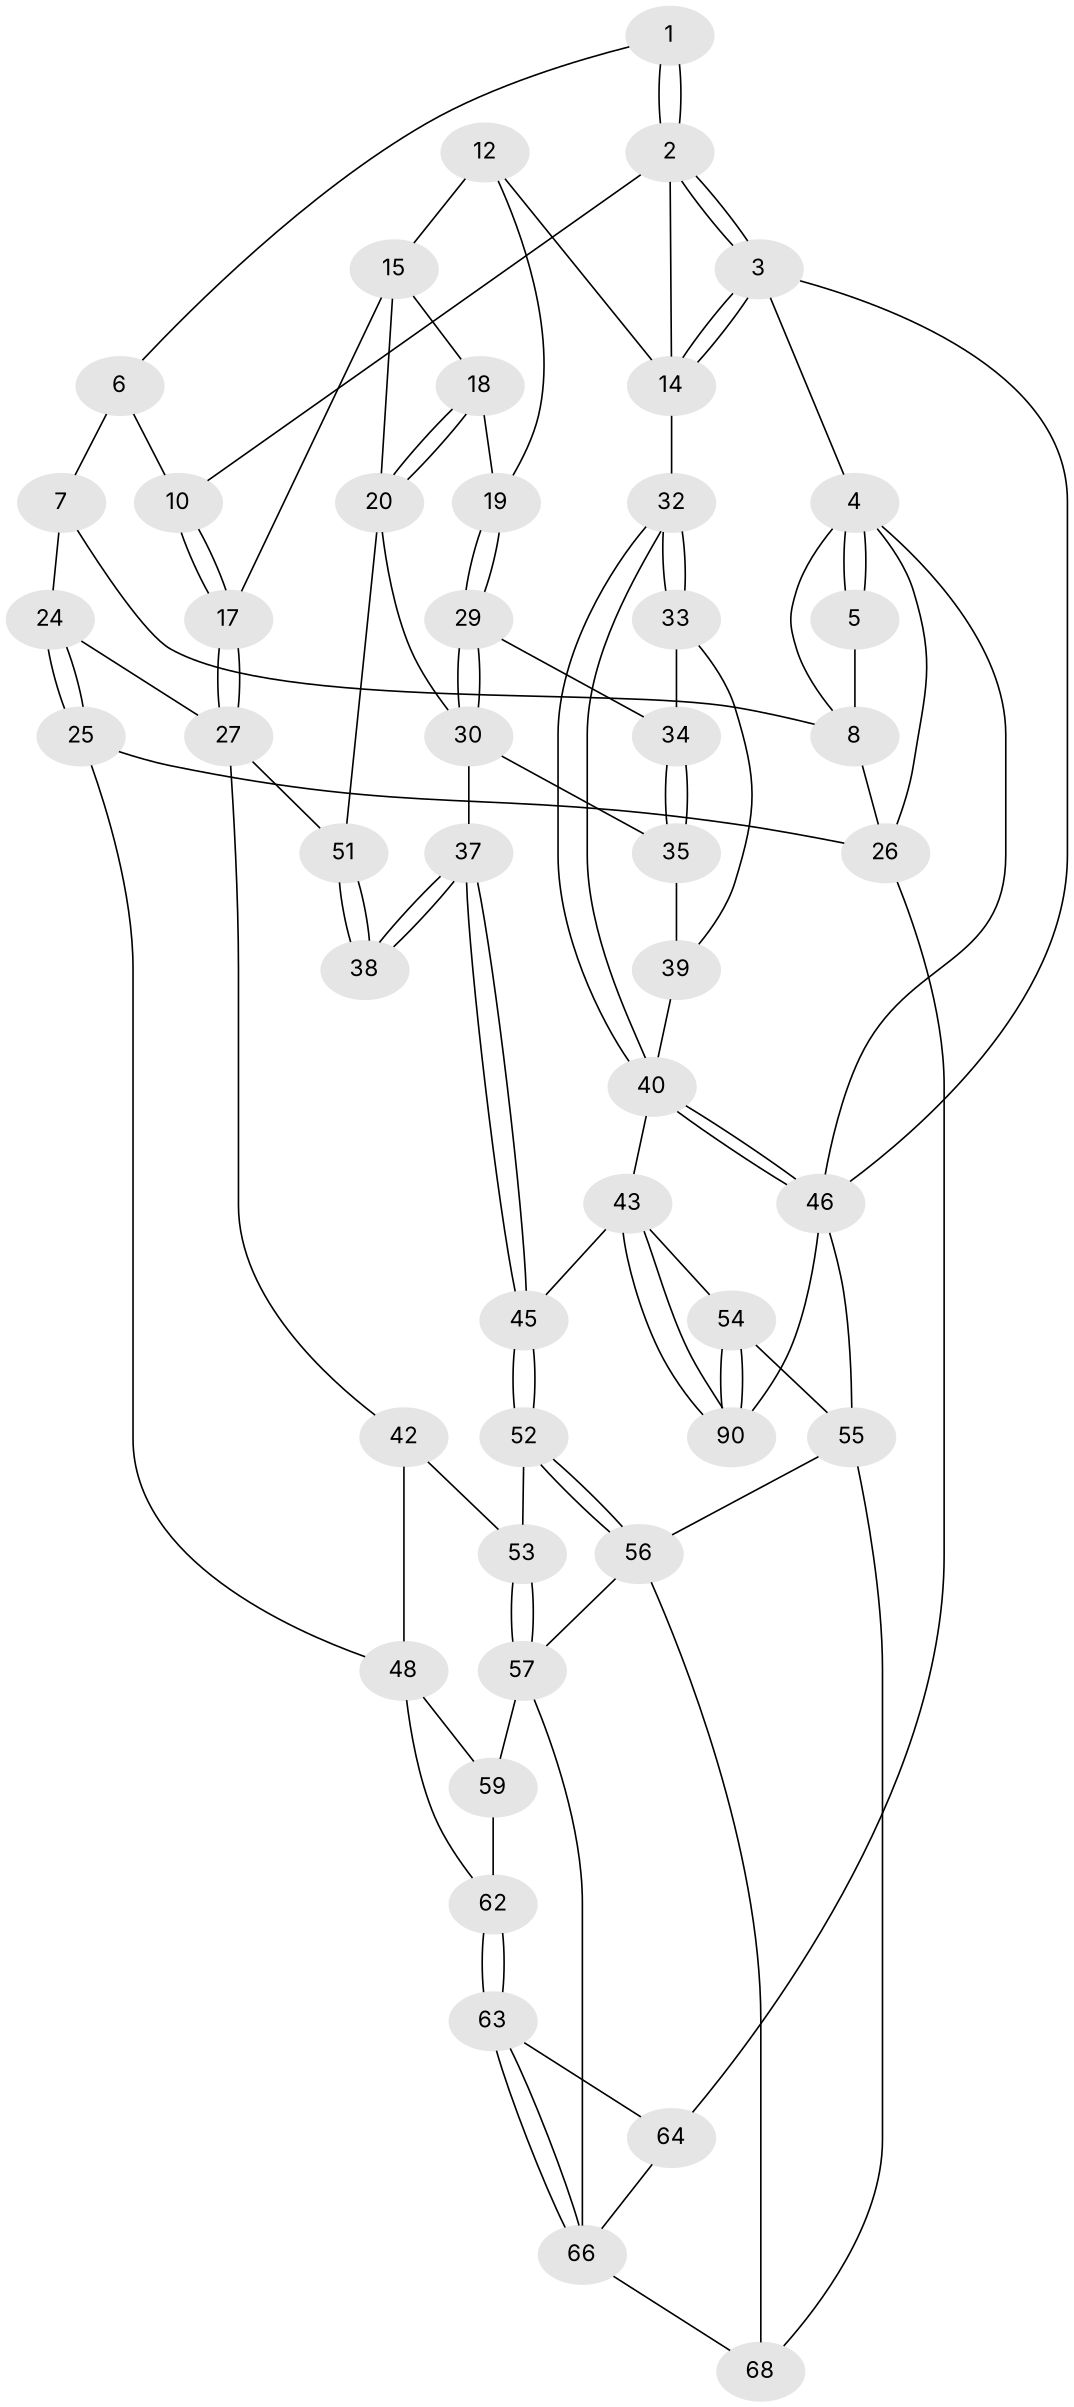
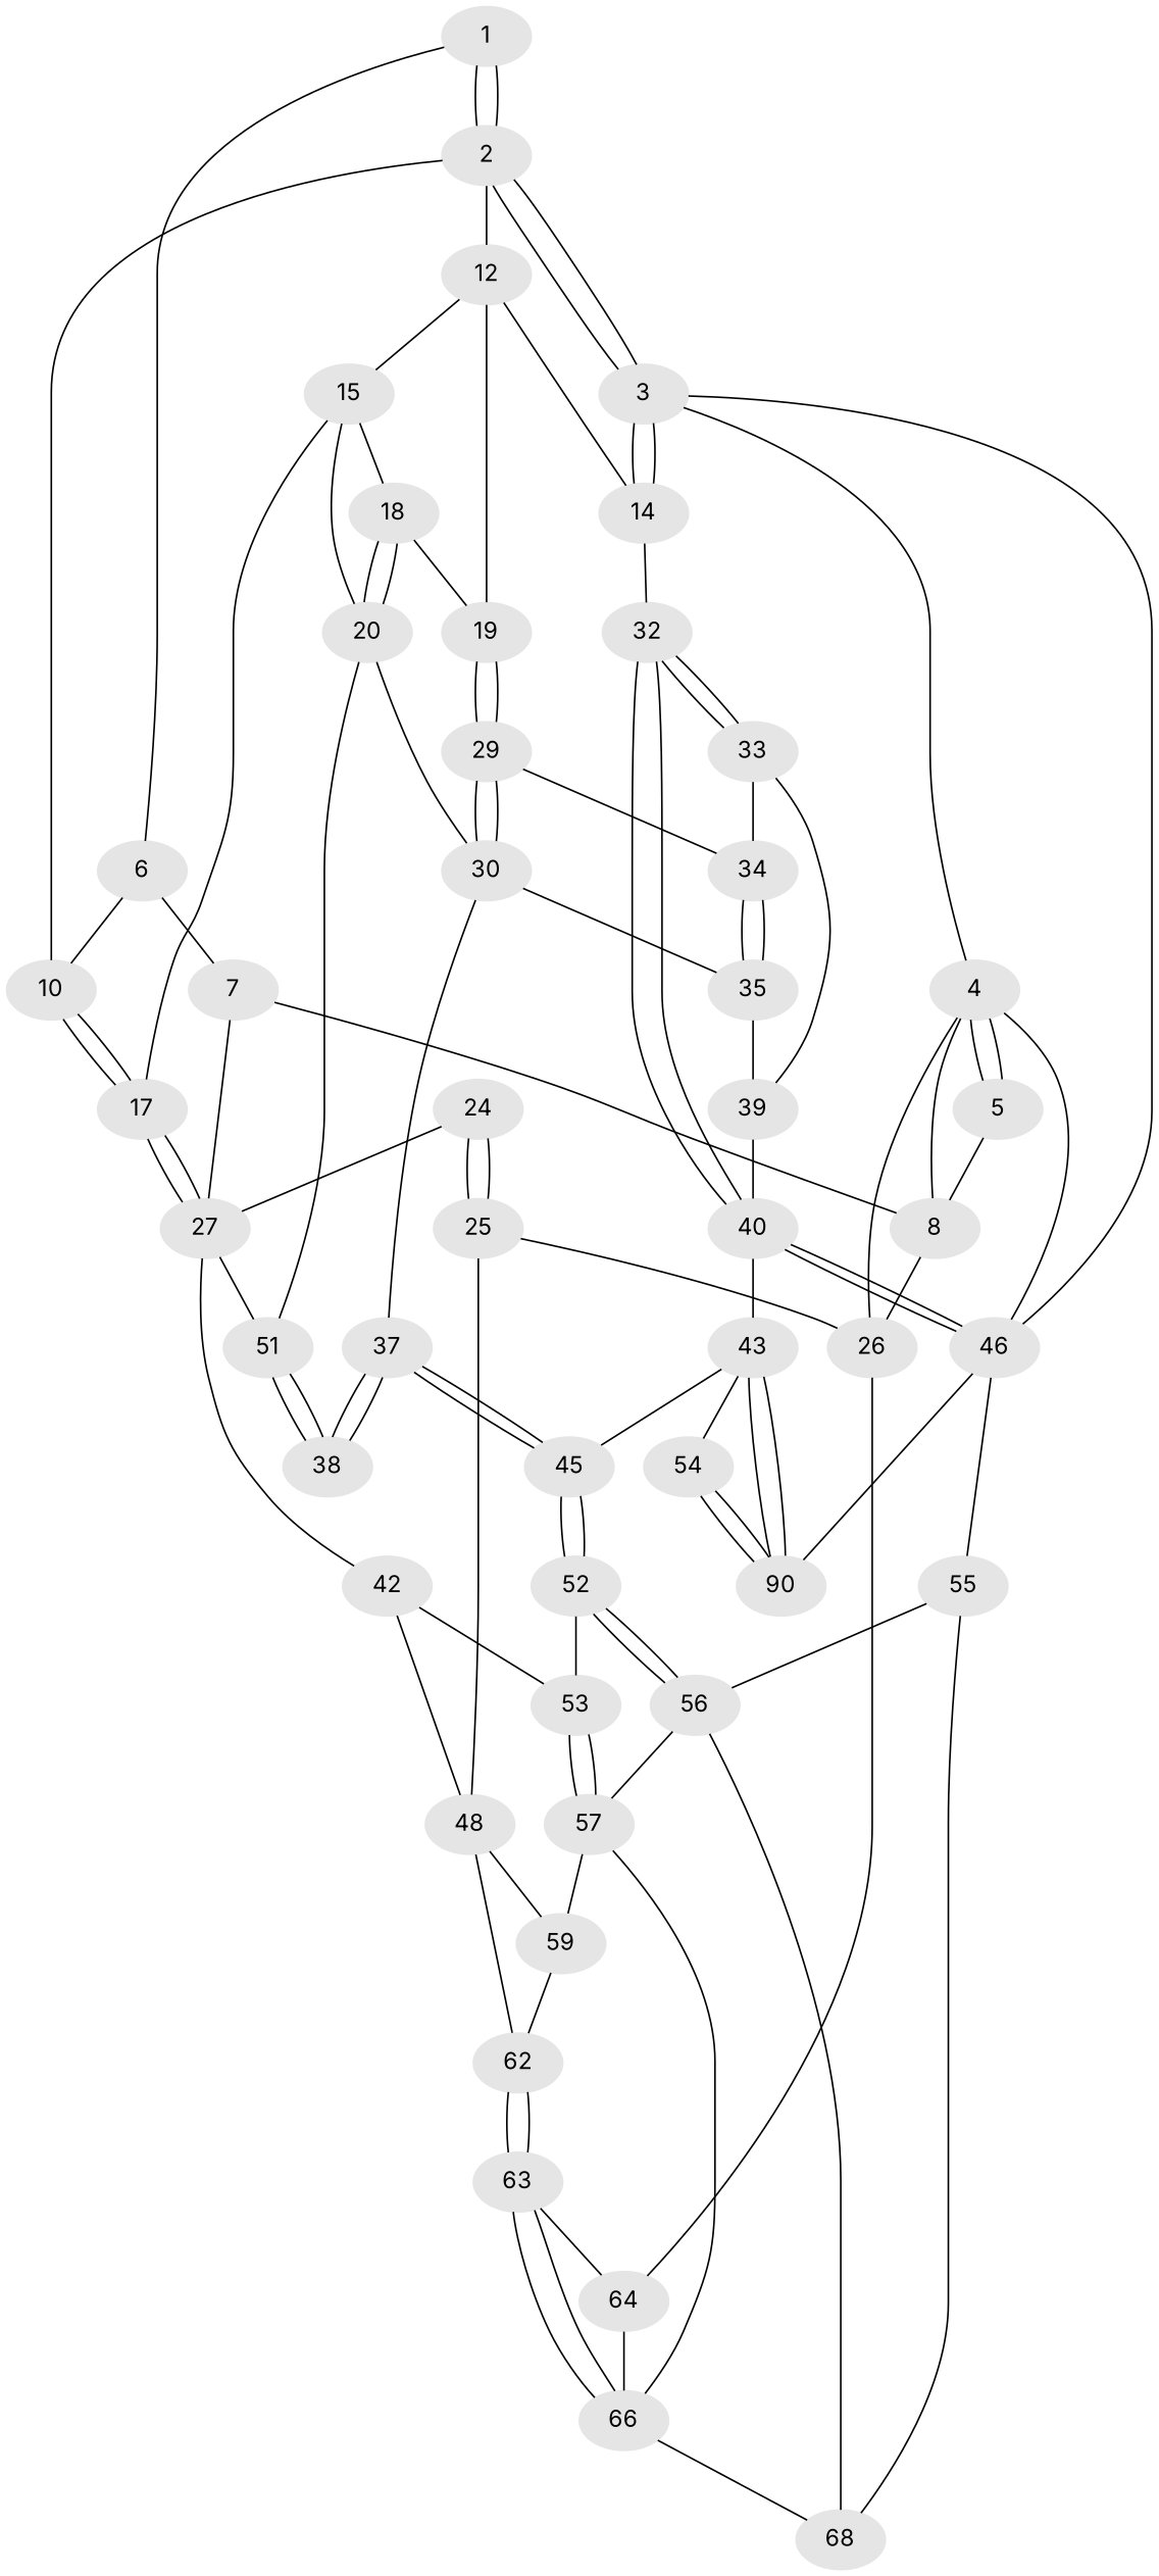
  graph {
    fontname=Inter
    node [color=gray90 fontname=Inter style=filled]
    edge [fontname=Inter]
    2 [super="+9"]
    1
    6 [super="+11"]
    3
    10
    12 [super="+13"]
    7 [super="+23"]
    4 [super="+51"]
    14
    46 [super="+61"]
    17
    15 [super="+16"]
    19
    5
    8 [super="+22"]
    26 [super="+50"]
    32
    n18 [label=90]
    55 [super="+67"]
    64 [super="+70"]
    66 [super="+69"]
    24
    27 [super="+28"]
    25
    18
    20 [super="+21"]
    29
    33
    40 [super="+41"]
    30 [super="+36"]
    n31 [label=51]
    42 [super="+47"]
    34
    35
    37
    38
    48 [super="+49"]
    59
    62
    53
    39
    45
    43 [super="+44"]
    52
    54
    57 [super="+58"]
    56 [super="+65"]
    68
    63
    2 -- 3
    2 -- 3
    2 -- 10
-   2 -- 14
+   2 -- 12
    1 -- 2
    1 -- 2
    1 -- 6
    6 -- 10
    6 -- 7 [weight=2]
    3 -- 4
    3 -- 14
    3 -- 14
    3 -- 46
    10 -- 17
    10 -- 17
    12 -- 14
    12 -- 15
    12 -- 19
    7 -- 8
-   7 -- 24
+   7 -- 27
    4 -- 46
    4 -- 5
    4 -- 5
    4 -- 8
    4 -- 26
    14 -- 32
    46 -- n18
    46 -- 55
    17 -- 27
    17 -- 27
    15 -- 17
    15 -- 18
    15 -- 20
    19 -- 29
    19 -- 29
    5 -- 8
    8 -- 26
    26 -- 64
    32 -- 33
    32 -- 33
    32 -- 40
    32 -- 40
    55 -- 56
    55 -- 68
    64 -- 66
    66 -- 68
    24 -- 27
    24 -- 25
    24 -- 25
    27 -- n31
    27 -- 42
    25 -- 26
    25 -- 48
    18 -- 19
    18 -- 20
    18 -- 20
    20 -- 30
    20 -- n31
    29 -- 30
    29 -- 30
    29 -- 34
    33 -- 34
    33 -- 39
    40 -- 46
    40 -- 46
    40 -- 43
    30 -- 35
    30 -- 37
    n31 -- 38
    n31 -- 38
    42 -- 48
    42 -- 53
    34 -- 35
    34 -- 35
    35 -- 39
    37 -- 38
    37 -- 38
    37 -- 45
    37 -- 45
    48 -- 59
    48 -- 62
    59 -- 62
    62 -- 63
    62 -- 63
    53 -- 57
    53 -- 57
    39 -- 40
    45 -- 52
    45 -- 52
    43 -- n18
    43 -- n18
    43 -- 45
    43 -- 54
    52 -- 53
    52 -- 56
    52 -- 56
    54 -- n18
    54 -- n18
-   54 -- 55
    57 -- 66
    57 -- 59
    56 -- 57
    56 -- 68
    63 -- 64
    63 -- 66
    63 -- 66
  }
